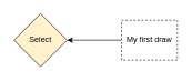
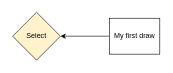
  <mxCell id="0" />
  <mxCell id="1" parent="0" />
  <mxCell id="2" value="" style="edgeStyle=orthogonalEdgeStyle;rounded=0;orthogonalLoop=1;jettySize=auto;html=1;" edge="1" parent="1" source="3" target="4"><mxGeometry relative="1" as="geometry" /></mxCell>
- <mxCell id="3" value="My first draw" style="rounded=0;whiteSpace=wrap;html=1;dashed=1;" vertex="1" parent="1"><mxGeometry x="182" y="30" width="84" height="60" as="geometry" /></mxCell>
+ <mxCell id="3" value="My first draw" style="rounded=0;whiteSpace=wrap;html=1;" vertex="1" parent="1"><mxGeometry x="182" y="30" width="84" height="60" as="geometry" /></mxCell>
  <mxCell id="4" value="Select" style="rhombus;whiteSpace=wrap;html=1;rounded=0;fillColor=#fff2cc;" vertex="1" parent="1"><mxGeometry x="20" y="20" width="80" height="80" as="geometry" /></mxCell>
